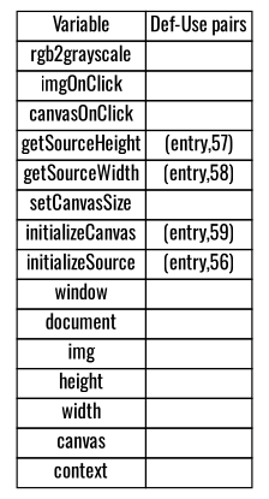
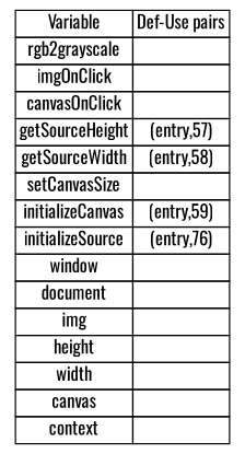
  digraph {
    fontname=Oswald
-   n1 [label=< <TABLE BORDER="0" CELLBORDER="1" CELLSPACING="0"> <tr><td>Variable</td><td COLSPAN="1">Def-Use pairs</td></tr><tr><td>rgb2grayscale</td><td></td></tr> <tr><td>imgOnClick</td><td></td></tr> <tr><td>canvasOnClick</td><td></td></tr> <tr><td>getSourceHeight</td><td>(entry,57)</td></tr> <tr><td>getSourceWidth</td><td>(entry,58)</td></tr> <tr><td>setCanvasSize</td><td></td></tr> <tr><td>initializeCanvas</td><td>(entry,59)</td></tr> <tr><td>initializeSource</td><td>(entry,56)</td></tr> <tr><td>window</td><td></td></tr> <tr><td>document</td><td></td></tr> <tr><td>img</td><td></td></tr> <tr><td>height</td><td></td></tr> <tr><td>width</td><td></td></tr> <tr><td>canvas</td><td></td></tr> <tr><td>context</td><td></td></tr> </TABLE> > shape=plaintext fontname=Oswald]
+   n1 [label=< <TABLE BORDER="0" CELLBORDER="1" CELLSPACING="0"> <tr><td>Variable</td><td COLSPAN="1">Def-Use pairs</td></tr><tr><td>rgb2grayscale</td><td></td></tr> <tr><td>imgOnClick</td><td></td></tr> <tr><td>canvasOnClick</td><td></td></tr> <tr><td>getSourceHeight</td><td>(entry,57)</td></tr> <tr><td>getSourceWidth</td><td>(entry,58)</td></tr> <tr><td>setCanvasSize</td><td></td></tr> <tr><td>initializeCanvas</td><td>(entry,59)</td></tr> <tr><td>initializeSource</td><td>(entry,76)</td></tr> <tr><td>window</td><td></td></tr> <tr><td>document</td><td></td></tr> <tr><td>img</td><td></td></tr> <tr><td>height</td><td></td></tr> <tr><td>width</td><td></td></tr> <tr><td>canvas</td><td></td></tr> <tr><td>context</td><td></td></tr> </TABLE> > shape=plaintext fontname=Oswald]
  }
